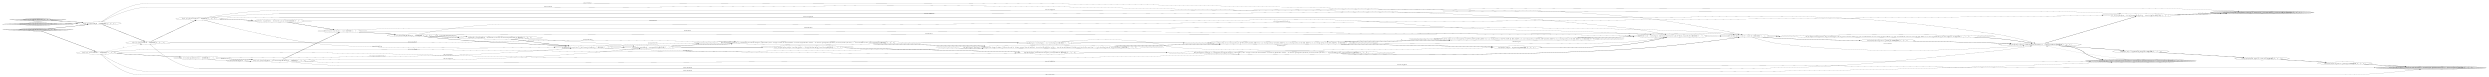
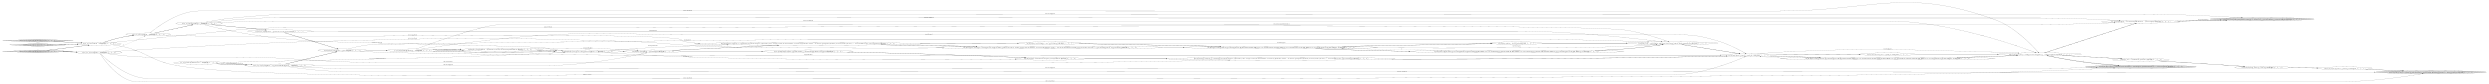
  digraph {
    fontname="IBM Plex Mono"
    rankdir=LR
    node [fillcolor=white fontname="IBM Plex Mono" shape=ellipse style=filled]
    edge [fontname="IBM Plex Mono" style=bold]
    n1 [label="final int individualRead = 150@@@4@@@['1', '1', '0']"]
    n2 [fillcolor=lightgray label="assertThat(data.limit()).isEqualTo(individualRead * testSSLEngine.getNumberOfUnwraps() + preexistingBytes)@@@30@@@['0', '1', '0']"]
    n3 [label="when(mockChannel.read(any())).thenAnswer(new Answer<Integer>(){@Override public Integer answer(InvocationOnMock invocation){ByteBuffer buffer = invocation.getArgument(0)buffer.position(buffer.position() + individualRead)return individualRead}})@@@15@@@['0', '1', '0']"]
    n4 [label="int initialUnwrappedBufferSize = 100@@@5@@@['1', '1', '0']"]
    n5 [label="when(mockChannel.read(any())).thenAnswer(new Answer<Integer>(){@Override public Integer answer(InvocationOnMock invocation){ByteBuffer buffer = invocation.getArgument(0)buffer.position(buffer.position() + individualRead)return individualRead}})@@@12@@@['1', '0', '0']"]
    n6 [label="final int individualRead = 60@@@4@@@['0', '0', '1']"]
    n7 [fillcolor=lightgray label="assertThat(data.limit()).isEqualTo(individualRead * testSSLEngine.getNumberOfUnwraps() + preexistingBytes)@@@26@@@['1', '0', '0']"]
    n8 [label="verify(mockChannel,times(3)).read(isA())@@@24@@@['1', '1', '1']"]
    n9 [label="unwrappedBuffer.position(7).limit(preexistingBytes + 7)@@@10@@@['1', '1', '1']"]
    n10 [label="final int preexistingBytes = initialUnwrappedBufferSize - 7@@@6@@@['1', '1', '0']"]
    n11 [label="testSSLEngine.addReturnResult(new SSLEngineResult(BUFFER_OVERFLOW,NEED_UNWRAP,0,0),new SSLEngineResult(OK,NEED_UNWRAP,0,0),new SSLEngineResult(OK,NEED_UNWRAP,0,0),new SSLEngineResult(OK,NEED_UNWRAP,0,0))@@@21@@@['1', '0', '1']"]
    n12 [label="assertThat(data.limit()).isEqualTo(individualRead * 3 + preexistingBytes)@@@26@@@['1', '1', '1']"]
    n13 [label="when(mockChannel.read(any())).thenAnswer(new Answer<Integer>(){@Override public Integer answer(InvocationOnMock invocation){ByteBuffer buffer = invocation.getArgument(0)buffer.position(buffer.position() + individualRead)return individualRead}})@@@12@@@['1', '0', '1']"]
    n14 [label="final int preexistingBytes = 10@@@5@@@['0', '0', '1']"]
    n15 [label="inputSharingImpl.setBufferForTestingOnly(unwrappedBuffer)@@@13@@@['0', '1', '0']"]
    n16 [label="testSSLEngine.addReturnResult(new SSLEngineResult(BUFFER_OVERFLOW,NEED_UNWRAP,0,0),new SSLEngineResult(BUFFER_OVERFLOW,NEED_UNWRAP,0,0),new SSLEngineResult(BUFFER_OVERFLOW,NEED_UNWRAP,0,0),new SSLEngineResult(OK,NEED_UNWRAP,0,0))@@@24@@@['1', '1', '0']"]
    n17 [label="assertThat(data.position()).isEqualTo(0)@@@25@@@['0', '0', '1']"]
    n18 [label="int initialFreeSpace = initialUnwrappedBufferSize - preexistingBytes@@@27@@@['0', '0', '1']"]
    n19 [label="ByteBuffer data = sharedBuffer.getBuffer()@@@27@@@['0', '1', '0']"]
    n20 [label="int initialUnwrappedBufferSize = 100@@@8@@@['1', '1', '1']"]
    n21 [label="ByteBuffer unwrappedBuffer = ByteBuffer.allocate(initialUnwrappedBufferSize)@@@9@@@['0', '0', '1']"]
    n22 [fillcolor=lightgray label="assertThat(nioSslEngine.peerAppData.capacity()).isEqualTo(2 * initialFreeSpace + preexistingBytes)@@@28@@@['0', '0', '1']"]
    n23 [label="nioSslEngine.peerAppData = unwrappedBuffer@@@11@@@['1', '1', '1']"]
    n24 [fillcolor=lightgray label="readAtLeastUsingSmallAppBufferAtWriteLimit['0', '1', '0']" shape=diamond]
    n25 [label="final int amountToRead = 150@@@3@@@['1', '1', '1']"]
    n26 [label="ByteBuffer data = nioSslEngine.readAtLeast(mockChannel,amountToRead,wrappedBuffer)@@@23@@@['1', '0', '1']"]
    n27 [label="TestSSLEngine testSSLEngine = new TestSSLEngine()@@@20@@@['0', '0', '1']"]
    n28 [label="nioSslEngine.engine = testSSLEngine@@@22@@@['0', '0', '1']"]
    n29 [label="testSSLEngine.addReturnResult(new SSLEngineResult(BUFFER_OVERFLOW,NEED_UNWRAP,0,0),new SSLEngineResult(BUFFER_OVERFLOW,NEED_UNWRAP,0,0),new SSLEngineResult(BUFFER_OVERFLOW,NEED_UNWRAP,0,0),new SSLEngineResult(OK,NEED_UNWRAP,0,0))@@@21@@@['1', '0', '0']"]
    n30 [label="SocketChannel mockChannel = mock()@@@7@@@['1', '1', '1']"]
    n31 [label="verify(mockChannel,times(1)).read(isA())@@@28@@@['0', '1', '0']"]
    n32 [label="assertThat(data.position()).isEqualTo(0)@@@29@@@['0', '1', '0']"]
    n33 [label="final ByteBufferSharingImpl inputSharingImpl = (ByteBufferSharingImpl)inputSharing@@@12@@@['0', '1', '0']"]
    n34 [label="ByteBuffer wrappedBuffer = ByteBuffer.allocate(1000)@@@6@@@['0', '0', '1']"]
    n35 [fillcolor=lightgray label="readAtLeastUsingSmallAppBuffer['0', '0', '1']" shape=diamond]
    n36 [fillcolor=lightgray label="readAtLeastUsingSmallAppBufferAtWriteLimit['1', '0', '0']" shape=diamond]
    n1 -> n2 [label=individualRead style=solid]
    n1 -> n3 [label=individualRead style=solid]
-   n1 -> n4
    n1 -> n5 [label=individualRead style=solid]
    n1 -> n6 [label=0 style=dashed]
    n1 -> n7 [label=individualRead style=solid]
    n3 -> n8
    n4 -> n9 [label=initialUnwrappedBufferSize style=solid]
    n4 -> n10 [label=initialUnwrappedBufferSize style=solid]
    n4 -> n10
    n5 -> n11
    n6 -> n12 [label=individualRead style=solid]
    n6 -> n13 [label=individualRead style=solid]
    n6 -> n14
    n7 -> n12 [label=0 style=dashed]
    n8 -> n12 [label=testSSLEngine style=solid]
    n8 -> n16
    n8 -> n17
    n9 -> n13 [label=unwrappedBuffer style=solid]
    n9 -> n15 [label=unwrappedBuffer style=solid]
    n9 -> n23
    n10 -> n2 [label=preexistingBytes style=solid]
    n10 -> n7 [label=preexistingBytes style=solid]
    n10 -> n23 [label=preexistingBytes style=solid]
    n10 -> n30
    n11 -> n26 [label=testSSLEngine style=solid]
    n11 -> n28
    n11 -> n29
    n12 -> n7
    n12 -> n18
    n12 -> n19
    n13 -> n5
    n13 -> n27
    n14 -> n9 [label=preexistingBytes style=solid]
    n14 -> n12 [label=preexistingBytes style=solid]
    n14 -> n18 [label=preexistingBytes style=solid]
    n14 -> n22 [label=preexistingBytes style=solid]
    n14 -> n34
    n15 -> n3
    n16 -> n8 [label=0 style=dashed]
    n16 -> n12
    n17 -> n12
    n18 -> n22 [label=initialFreeSpace style=solid]
    n18 -> n22
    n19 -> n31
    n20 -> n8 [label=mockChannel style=solid]
    n20 -> n9
    n20 -> n18 [label=initialUnwrappedBufferSize style=solid]
    n20 -> n21 [label=initialUnwrappedBufferSize style=solid]
    n20 -> n21
    n21 -> n9
    n21 -> n23 [label=unwrappedBuffer style=solid]
    n23 -> n13
    n23 -> n33
    n24 -> n1
    n24 -> n25
    n25 -> n6
    n25 -> n8 [label=amountToRead style=solid]
    n25 -> n26 [label=amountToRead style=solid]
    n26 -> n8
    n27 -> n11
    n27 -> n28 [label=testSSLEngine style=solid]
    n28 -> n26
    n29 -> n11 [label=0 style=dashed]
    n29 -> n26
    n30 -> n8 [label=wrappedBuffer style=solid]
    n30 -> n20
    n30 -> n26 [label=mockChannel style=solid]
    n31 -> n32
    n32 -> n2
    n33 -> n15
    n34 -> n26 [label=wrappedBuffer style=solid]
    n34 -> n30
    n35 -> n25
    n36 -> n25
  }
